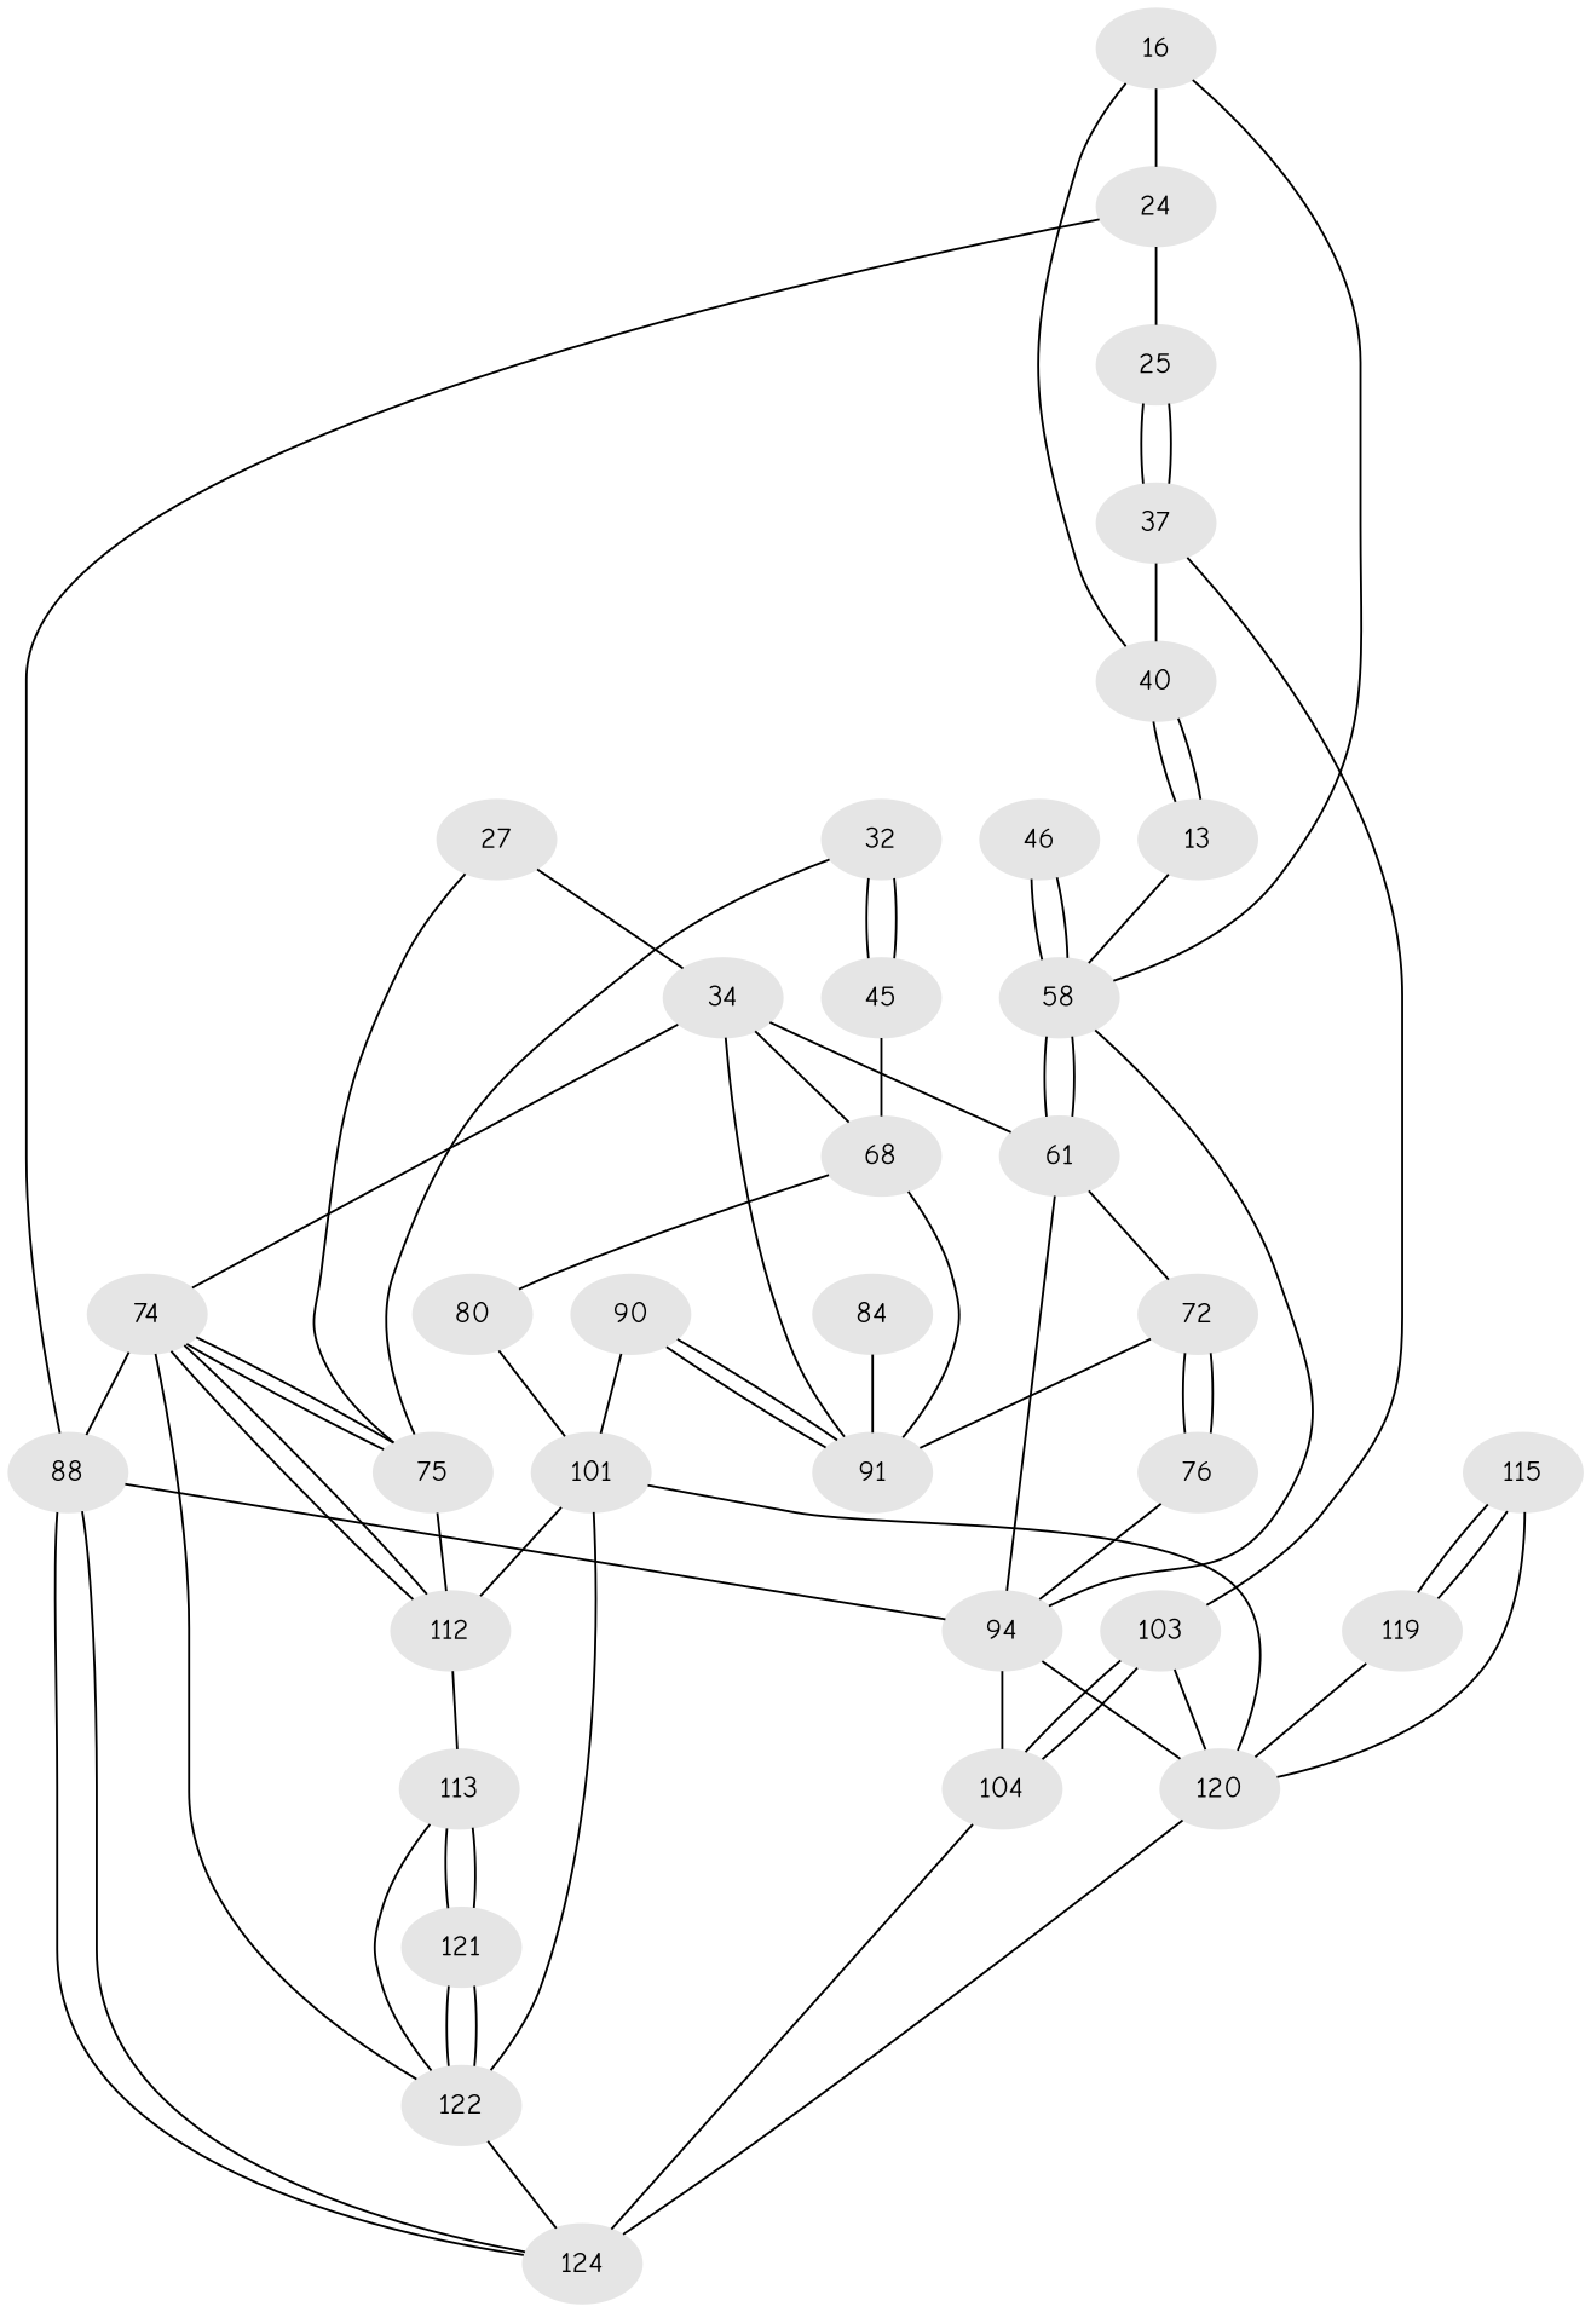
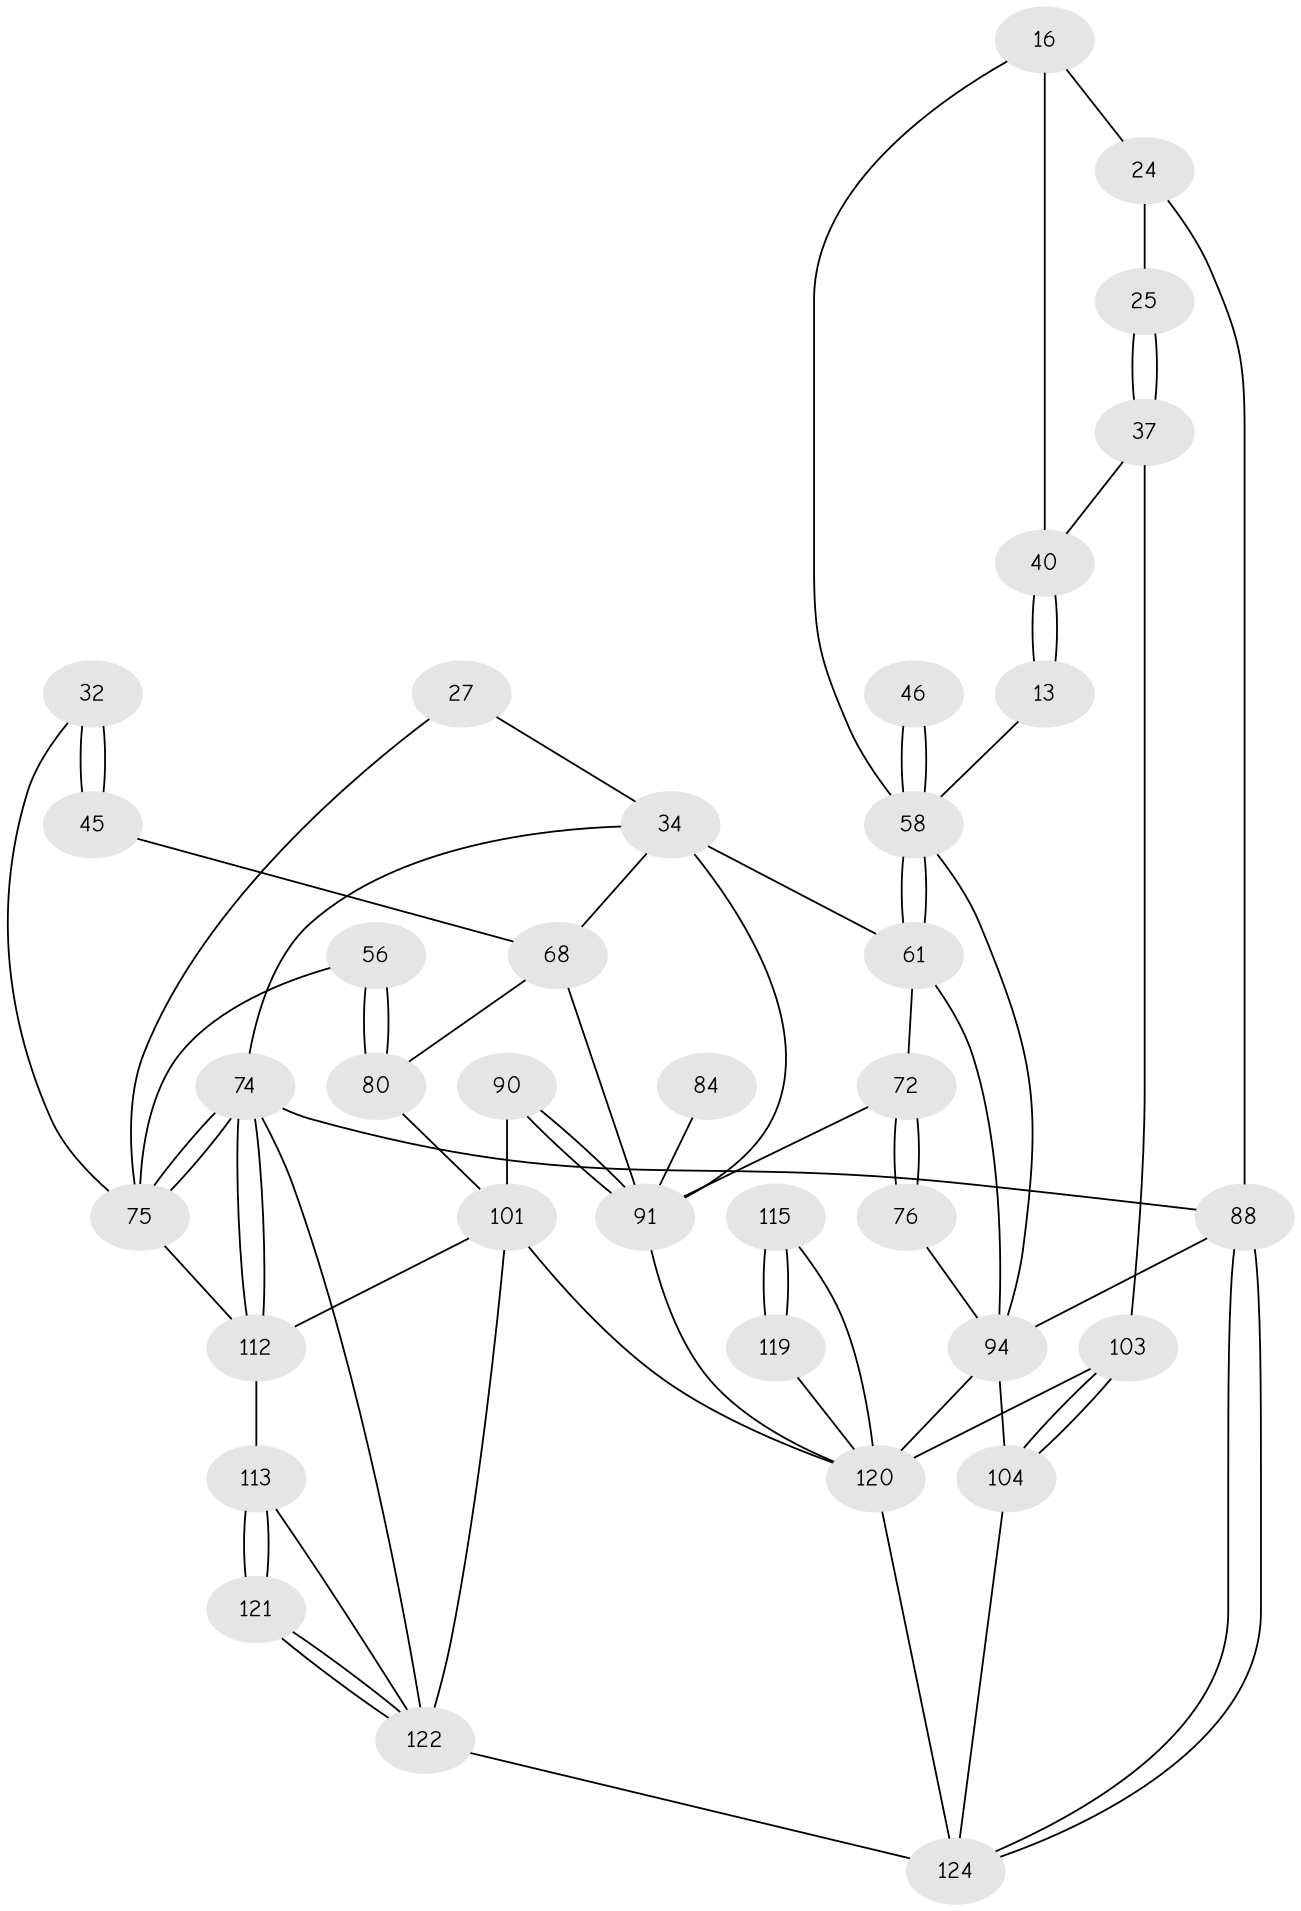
  graph {
    fontname="Comic Neue"
    node [color=gray90 fontname="Comic Neue" style=filled]
    edge [fontname="Comic Neue"]
    24 [super="+12+18+17"]
    16
    40 [super="+39"]
    58 [super="+53+41"]
    25
    88 [super="+10"]
    n7 [label=13]
    61 [super="+60"]
    94 [super="+77+63+87"]
    37
    124 [super="+117+123"]
    103
    34 [super="+33+22+23"]
    68 [super="+51"]
    74 [super="+73"]
    91 [super="+71+70+85+83"]
    27
    75 [super="+59+55+31+44"]
    112 [super="+109"]
    32
    45 [super="+29"]
    72 [super="+65+66"]
    80 [super="+67+57"]
    122 [super="+116+108+107"]
    120 [super="+106+118+105+93+102"]
    104 [super="+100+96+95"]
    46
+   56
    101 [super="+99+98+86"]
    76
    113 [super="+111"]
    84
    90 [super="+89+82"]
    121
    115 [super="+114"]
    119
    24 -- 25 [weight=2]
    24 -- 88
    16 -- 24
    16 -- 40
    16 -- 58
    40 -- n7 [weight=2]
    40 -- n7
    58 -- 61 [weight=2]
    58 -- 61
    58 -- 94
    25 -- 37
    25 -- 37
    88 -- 94 [weight=2]
    88 -- 124
    88 -- 124
    n7 -- 58
    61 -- 94
    61 -- 72
    94 -- 120
    94 -- 104 [weight=3]
    37 -- 40
    37 -- 103
    103 -- 120
    103 -- 104 [weight=2]
    103 -- 104
    34 -- 61
    34 -- 68
    34 -- 74
    34 -- 91 [weight=2]
    68 -- 91 [weight=3]
    68 -- 80 [weight=2]
    74 -- 88 [weight=2]
    74 -- 75 [weight=2]
    74 -- 75
    74 -- 112
    74 -- 112
    74 -- 122
+   91 -- 120
    27 -- 34
    27 -- 75
    75 -- 112
    112 -- 113 [weight=2]
    32 -- 75
    32 -- 45 [weight=2]
    32 -- 45
    45 -- 68 [weight=2]
    72 -- 91 [weight=2]
    72 -- 76 [weight=2]
    72 -- 76
    80 -- 101
    122 -- 124
    120 -- 124 [weight=2]
    104 -- 124
    46 -- 58 [weight=3]
    46 -- 58
+   56 -- 75
+   56 -- 80 [weight=2]
+   56 -- 80
    101 -- 112
    101 -- 122 [weight=2]
    101 -- 120
    76 -- 94
    113 -- 122
    113 -- 121 [weight=2]
    113 -- 121
    84 -- 91 [weight=3]
    90 -- 91 [weight=3]
    90 -- 91
    90 -- 101 [weight=2]
    121 -- 122
    121 -- 122
    115 -- 120 [weight=2]
    115 -- 119 [weight=2]
    115 -- 119
    119 -- 120
  }
